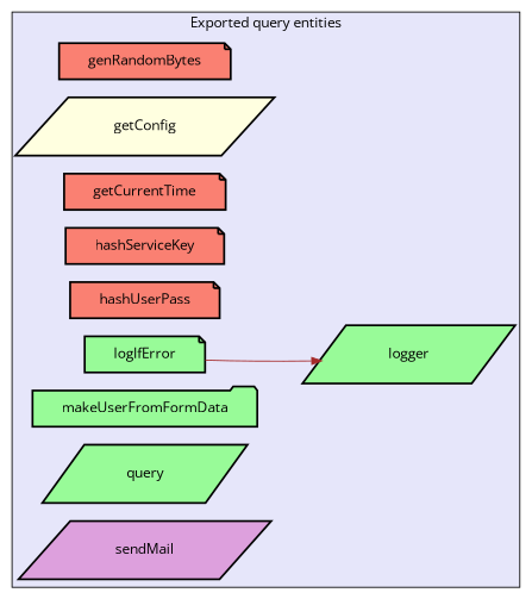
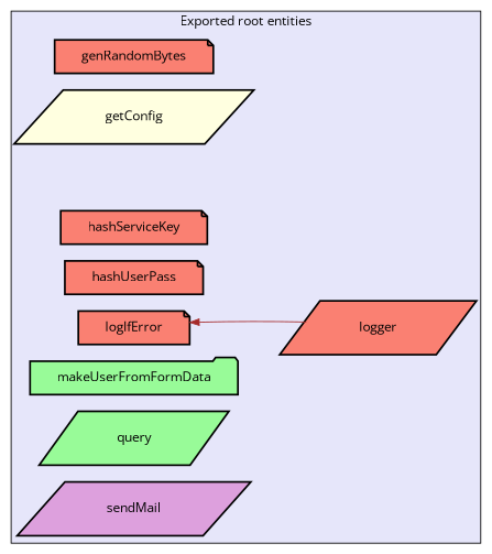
  digraph {
    rankdir=LR
    fontname="Open Sans"
    node [fillcolor=salmon margin="0.4,0.1" shape=note style="filled,bold" fontname="Open Sans"]
    n1 [label=genRandomBytes]
    n2 [fillcolor=lightyellow label=getConfig shape=parallelogram]
-   n3 [label=getCurrentTime]
    n4 [label=hashServiceKey]
    n5 [label=hashUserPass]
-   n6 [fillcolor=palegreen label=logIfError]
-   n7 [fillcolor=palegreen label=logger shape=parallelogram]
+   n6 [label=logIfError]
+   n7 [label=logger shape=parallelogram]
    n8 [fillcolor=palegreen label=makeUserFromFormData shape=folder]
    n9 [fillcolor=palegreen label=query shape=parallelogram]
    n10 [fillcolor=plum label=sendMail shape=parallelogram]
    subgraph cluster_1 {
      fillcolor=lavender
-     label="Exported query entities"
+     label="Exported root entities"
      style=filled
      n1
      n2
-     n3
      n4
      n5
      n6
      n7
      n8
      n9
      n10
    }
-   n6 -> n7 [color=brown penwidth=1 fontname="Open Sans"]
+   n7 -> n6 [color=brown penwidth=1 fontname="Open Sans"]
  }
